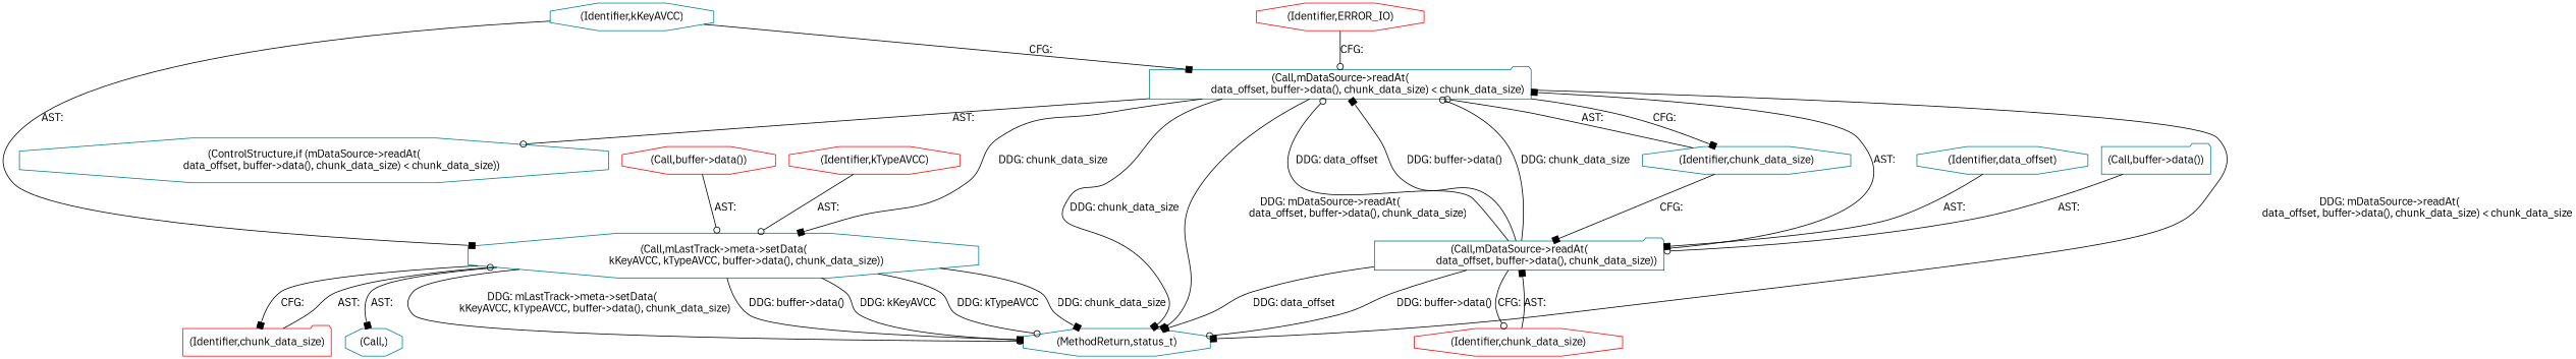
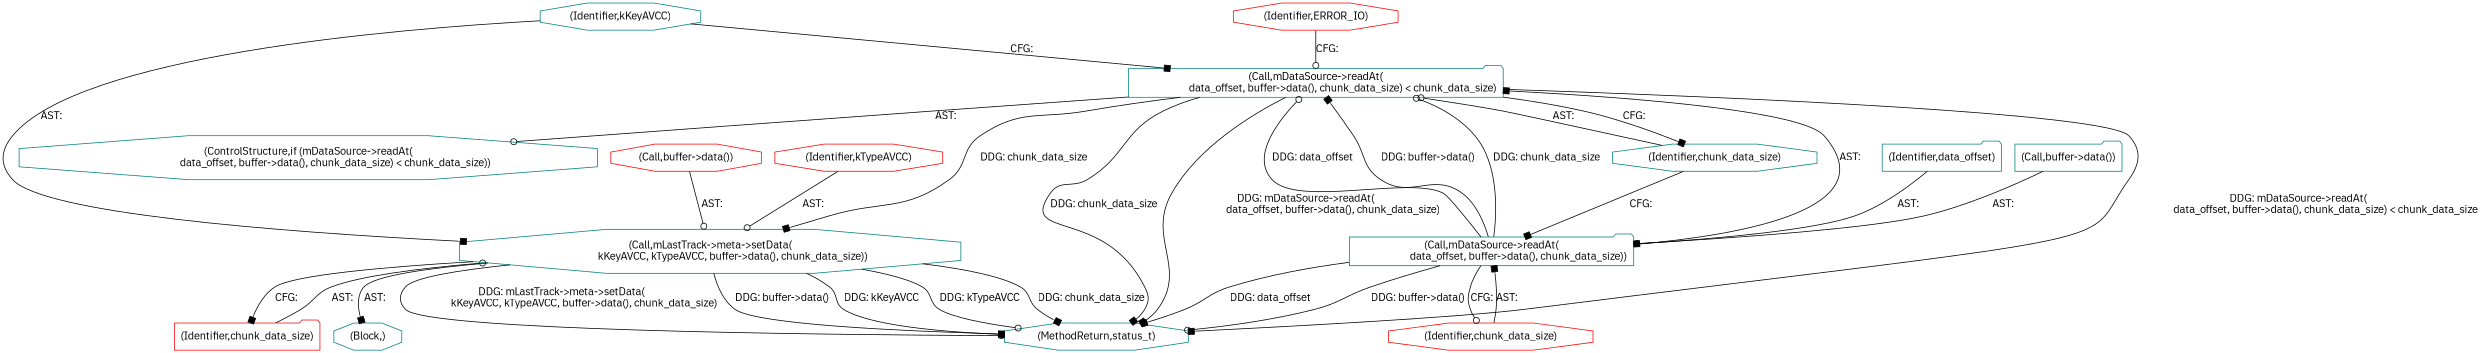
  digraph {
    fontname="IBM Plex Sans"
    node [color=teal fontname="IBM Plex Sans" shape=octagon]
    edge [arrowhead=box fontname="IBM Plex Sans"]
    n1 [label="(Call,mDataSource->readAt(\n                        data_offset, buffer->data(), chunk_data_size) < chunk_data_size)" shape=folder]
    n2 [label="(Call,mLastTrack->meta->setData(\n                    kKeyAVCC, kTypeAVCC, buffer->data(), chunk_data_size))"]
    n3 [label="(ControlStructure,if (mDataSource->readAt(\n                        data_offset, buffer->data(), chunk_data_size) < chunk_data_size))"]
    n4 [label="(MethodReturn,status_t)"]
    n5 [label="(Identifier,chunk_data_size)"]
-   n6 [label="(Call,)"]
+   n6 [label="(Block,)"]
    n7 [color=red label="(Identifier,chunk_data_size)" shape=folder]
    n8 [label="(Call,mDataSource->readAt(\n                        data_offset, buffer->data(), chunk_data_size))" shape=folder]
    n9 [color=red label="(Identifier,chunk_data_size)"]
    n10 [label="(Identifier,kKeyAVCC)"]
    n11 [color=red label="(Call,buffer->data())"]
    n12 [color=red label="(Identifier,kTypeAVCC)"]
    n13 [label="(Call,buffer->data())" shape=folder]
    n14 [color=red label="(Identifier,ERROR_IO)"]
-   n15 [label="(Identifier,data_offset)"]
+   n15 [label="(Identifier,data_offset)" shape=folder]
    n1 -> n2 [label="DDG: chunk_data_size"]
    n1 -> n3 [arrowhead=odot label="AST: "]
    n1 -> n4 [label="DDG: mDataSource->readAt(\n                        data_offset, buffer->data(), chunk_data_size) < chunk_data_size"]
    n1 -> n4 [label="DDG: chunk_data_size"]
    n1 -> n4 [label="DDG: mDataSource->readAt(\n                        data_offset, buffer->data(), chunk_data_size)"]
    n1 -> n5 [label="CFG: "]
    n2 -> n4 [arrowhead=odot label="DDG: kTypeAVCC"]
    n2 -> n4 [label="DDG: chunk_data_size"]
    n2 -> n4 [arrowhead=odot label="DDG: mLastTrack->meta->setData(\n                    kKeyAVCC, kTypeAVCC, buffer->data(), chunk_data_size)"]
    n2 -> n4 [label="DDG: buffer->data()"]
    n2 -> n4 [label="DDG: kKeyAVCC"]
    n2 -> n6 [label="AST: "]
    n2 -> n7 [label="CFG: "]
    n5 -> n1 [arrowhead=odot label="AST: "]
    n5 -> n8 [label="CFG: "]
    n7 -> n2 [arrowhead=odot label="AST: "]
    n8 -> n1 [label="AST: "]
    n8 -> n1 [arrowhead=odot label="DDG: data_offset"]
    n8 -> n1 [label="DDG: buffer->data()"]
    n8 -> n1 [arrowhead=odot label="DDG: chunk_data_size"]
    n8 -> n4 [arrowhead=odot label="DDG: buffer->data()"]
    n8 -> n4 [label="DDG: data_offset"]
    n8 -> n9 [arrowhead=odot label="CFG: "]
    n9 -> n8 [label="AST: "]
    n10 -> n1 [label="CFG: "]
    n10 -> n2 [label="AST: "]
    n11 -> n2 [arrowhead=odot label="AST: "]
    n12 -> n2 [arrowhead=odot label="AST: "]
    n13 -> n8 [arrowhead=odot label="AST: "]
    n14 -> n1 [arrowhead=odot label="CFG: "]
    n15 -> n8 [label="AST: "]
  }
